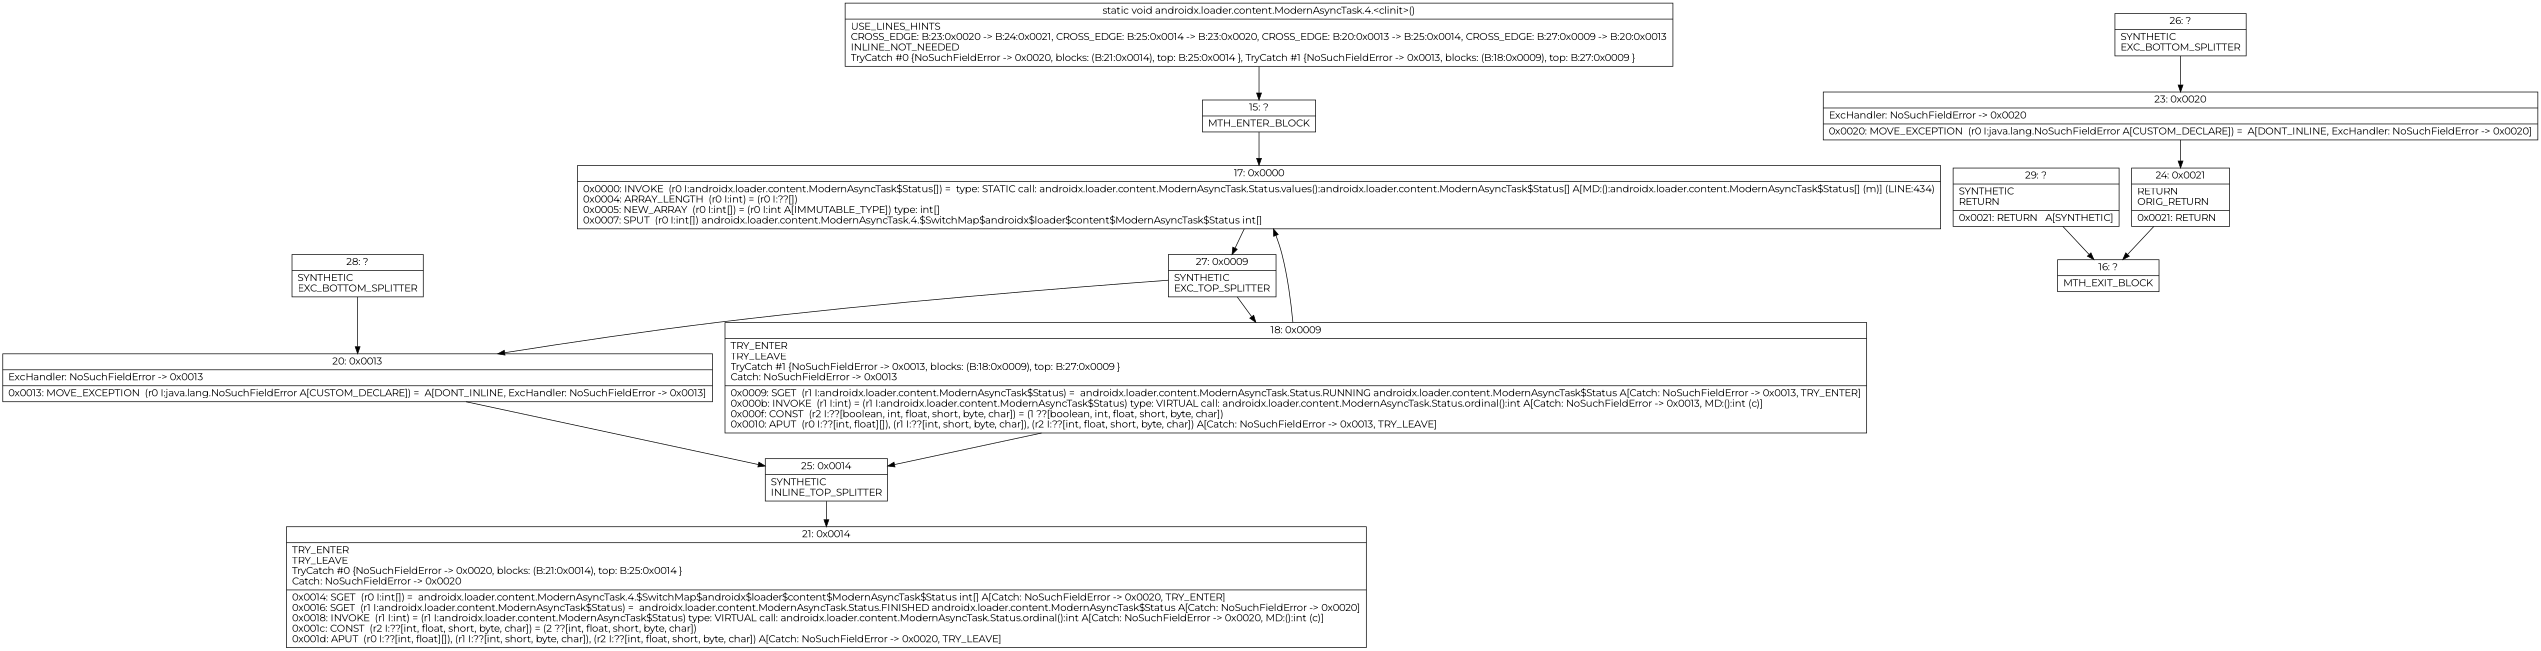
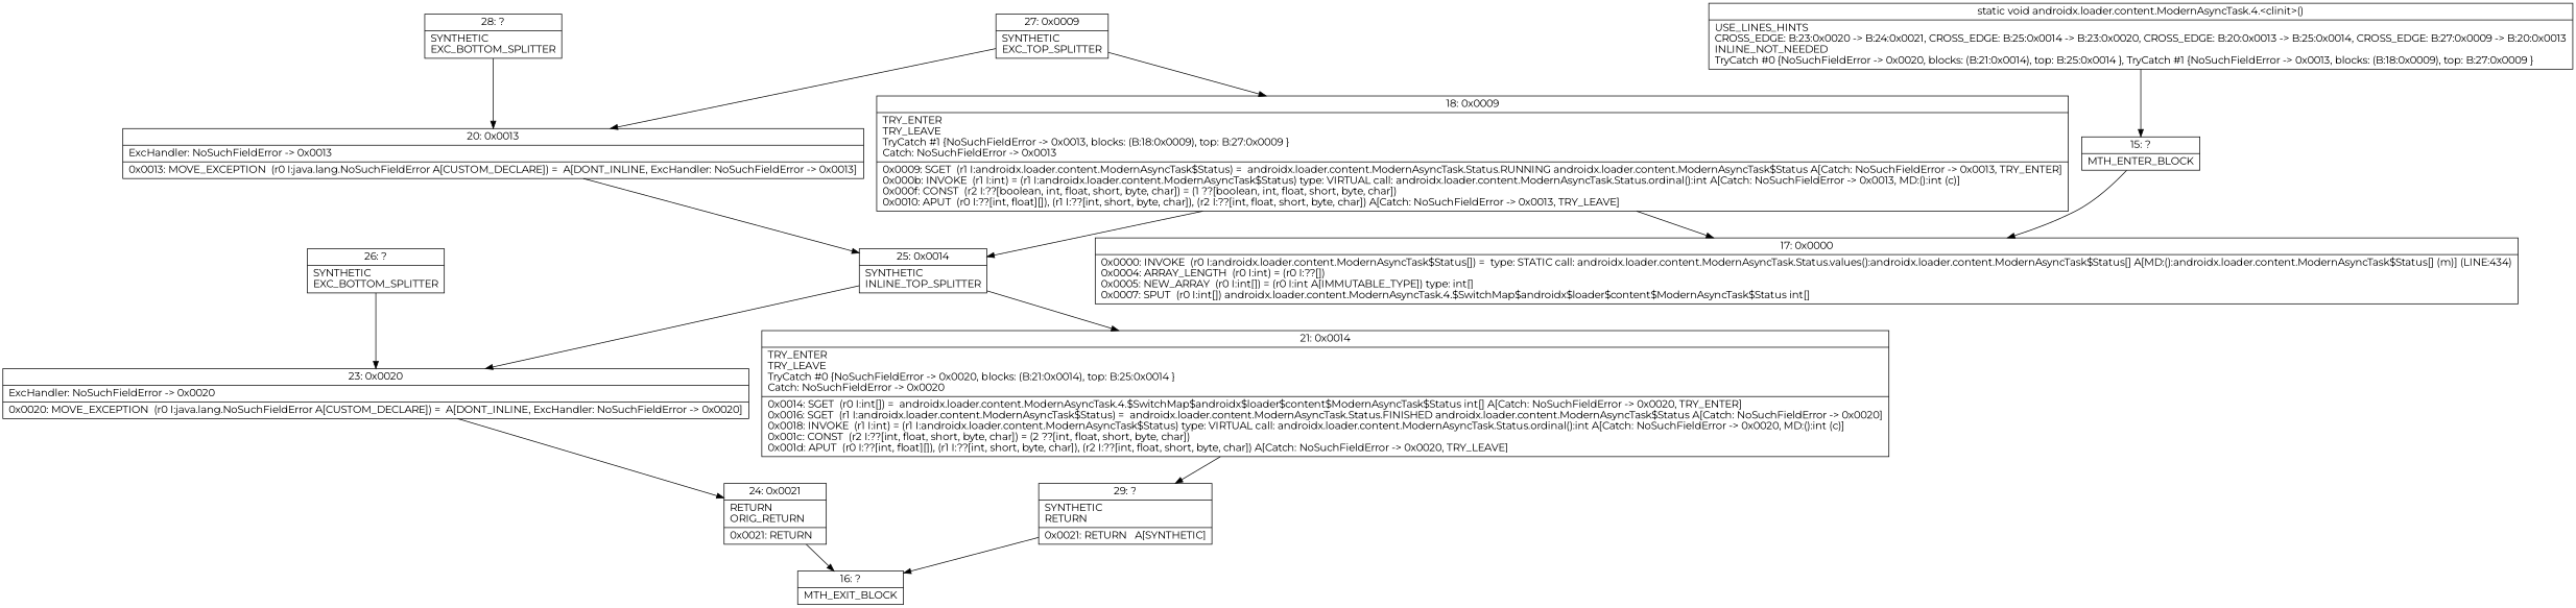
  digraph {
    fontname=Montserrat
    node [fontname=Montserrat shape=record]
    edge [fontname=Montserrat]
    n1 [label="{15\:\ ?|MTH_ENTER_BLOCK\l}"]
    n2 [label="{17\:\ 0x0000|0x0000: INVOKE  (r0 I:androidx.loader.content.ModernAsyncTask$Status[]) =  type: STATIC call: androidx.loader.content.ModernAsyncTask.Status.values():androidx.loader.content.ModernAsyncTask$Status[] A[MD:():androidx.loader.content.ModernAsyncTask$Status[] (m)] (LINE:434)\l0x0004: ARRAY_LENGTH  (r0 I:int) = (r0 I:??[]) \l0x0005: NEW_ARRAY  (r0 I:int[]) = (r0 I:int A[IMMUTABLE_TYPE]) type: int[] \l0x0007: SPUT  (r0 I:int[]) androidx.loader.content.ModernAsyncTask.4.$SwitchMap$androidx$loader$content$ModernAsyncTask$Status int[] \l}"]
    n3 [label="{27\:\ 0x0009|SYNTHETIC\lEXC_TOP_SPLITTER\l}"]
    n4 [label="{18\:\ 0x0009|TRY_ENTER\lTRY_LEAVE\lTryCatch #1 \{NoSuchFieldError \-\> 0x0013, blocks: (B:18:0x0009), top: B:27:0x0009 \}\lCatch: NoSuchFieldError \-\> 0x0013\l|0x0009: SGET  (r1 I:androidx.loader.content.ModernAsyncTask$Status) =  androidx.loader.content.ModernAsyncTask.Status.RUNNING androidx.loader.content.ModernAsyncTask$Status A[Catch: NoSuchFieldError \-\> 0x0013, TRY_ENTER]\l0x000b: INVOKE  (r1 I:int) = (r1 I:androidx.loader.content.ModernAsyncTask$Status) type: VIRTUAL call: androidx.loader.content.ModernAsyncTask.Status.ordinal():int A[Catch: NoSuchFieldError \-\> 0x0013, MD:():int (c)]\l0x000f: CONST  (r2 I:??[boolean, int, float, short, byte, char]) = (1 ??[boolean, int, float, short, byte, char]) \l0x0010: APUT  (r0 I:??[int, float][]), (r1 I:??[int, short, byte, char]), (r2 I:??[int, float, short, byte, char]) A[Catch: NoSuchFieldError \-\> 0x0013, TRY_LEAVE]\l}"]
    n5 [label="{20\:\ 0x0013|ExcHandler: NoSuchFieldError \-\> 0x0013\l|0x0013: MOVE_EXCEPTION  (r0 I:java.lang.NoSuchFieldError A[CUSTOM_DECLARE]) =  A[DONT_INLINE, ExcHandler: NoSuchFieldError \-\> 0x0013]\l}"]
    n6 [label="{25\:\ 0x0014|SYNTHETIC\lINLINE_TOP_SPLITTER\l}"]
    n7 [label="{21\:\ 0x0014|TRY_ENTER\lTRY_LEAVE\lTryCatch #0 \{NoSuchFieldError \-\> 0x0020, blocks: (B:21:0x0014), top: B:25:0x0014 \}\lCatch: NoSuchFieldError \-\> 0x0020\l|0x0014: SGET  (r0 I:int[]) =  androidx.loader.content.ModernAsyncTask.4.$SwitchMap$androidx$loader$content$ModernAsyncTask$Status int[] A[Catch: NoSuchFieldError \-\> 0x0020, TRY_ENTER]\l0x0016: SGET  (r1 I:androidx.loader.content.ModernAsyncTask$Status) =  androidx.loader.content.ModernAsyncTask.Status.FINISHED androidx.loader.content.ModernAsyncTask$Status A[Catch: NoSuchFieldError \-\> 0x0020]\l0x0018: INVOKE  (r1 I:int) = (r1 I:androidx.loader.content.ModernAsyncTask$Status) type: VIRTUAL call: androidx.loader.content.ModernAsyncTask.Status.ordinal():int A[Catch: NoSuchFieldError \-\> 0x0020, MD:():int (c)]\l0x001c: CONST  (r2 I:??[int, float, short, byte, char]) = (2 ??[int, float, short, byte, char]) \l0x001d: APUT  (r0 I:??[int, float][]), (r1 I:??[int, short, byte, char]), (r2 I:??[int, float, short, byte, char]) A[Catch: NoSuchFieldError \-\> 0x0020, TRY_LEAVE]\l}"]
    n8 [label="{23\:\ 0x0020|ExcHandler: NoSuchFieldError \-\> 0x0020\l|0x0020: MOVE_EXCEPTION  (r0 I:java.lang.NoSuchFieldError A[CUSTOM_DECLARE]) =  A[DONT_INLINE, ExcHandler: NoSuchFieldError \-\> 0x0020]\l}"]
    n9 [label="{28\:\ ?|SYNTHETIC\lEXC_BOTTOM_SPLITTER\l}"]
    n10 [label="{29\:\ ?|SYNTHETIC\lRETURN\l|0x0021: RETURN   A[SYNTHETIC]\l}"]
    n11 [label="{24\:\ 0x0021|RETURN\lORIG_RETURN\l|0x0021: RETURN   \l}"]
    n12 [label="{26\:\ ?|SYNTHETIC\lEXC_BOTTOM_SPLITTER\l}"]
    n13 [label="{16\:\ ?|MTH_EXIT_BLOCK\l}"]
    n14 [label="{static void androidx.loader.content.ModernAsyncTask.4.\<clinit\>()  | USE_LINES_HINTS\lCROSS_EDGE: B:23:0x0020 \-\> B:24:0x0021, CROSS_EDGE: B:25:0x0014 \-\> B:23:0x0020, CROSS_EDGE: B:20:0x0013 \-\> B:25:0x0014, CROSS_EDGE: B:27:0x0009 \-\> B:20:0x0013\lINLINE_NOT_NEEDED\lTryCatch #0 \{NoSuchFieldError \-\> 0x0020, blocks: (B:21:0x0014), top: B:25:0x0014 \}, TryCatch #1 \{NoSuchFieldError \-\> 0x0013, blocks: (B:18:0x0009), top: B:27:0x0009 \}\l}"]
    n1 -> n2
-   n2 -> n3
    n3 -> n4
    n3 -> n5
    n4 -> n2
    n4 -> n6
    n5 -> n6
    n6 -> n7
+   n6 -> n8
+   n7 -> n10
    n8 -> n11
    n9 -> n5
    n10 -> n13
    n11 -> n13
    n12 -> n8
    n14 -> n1
  }
